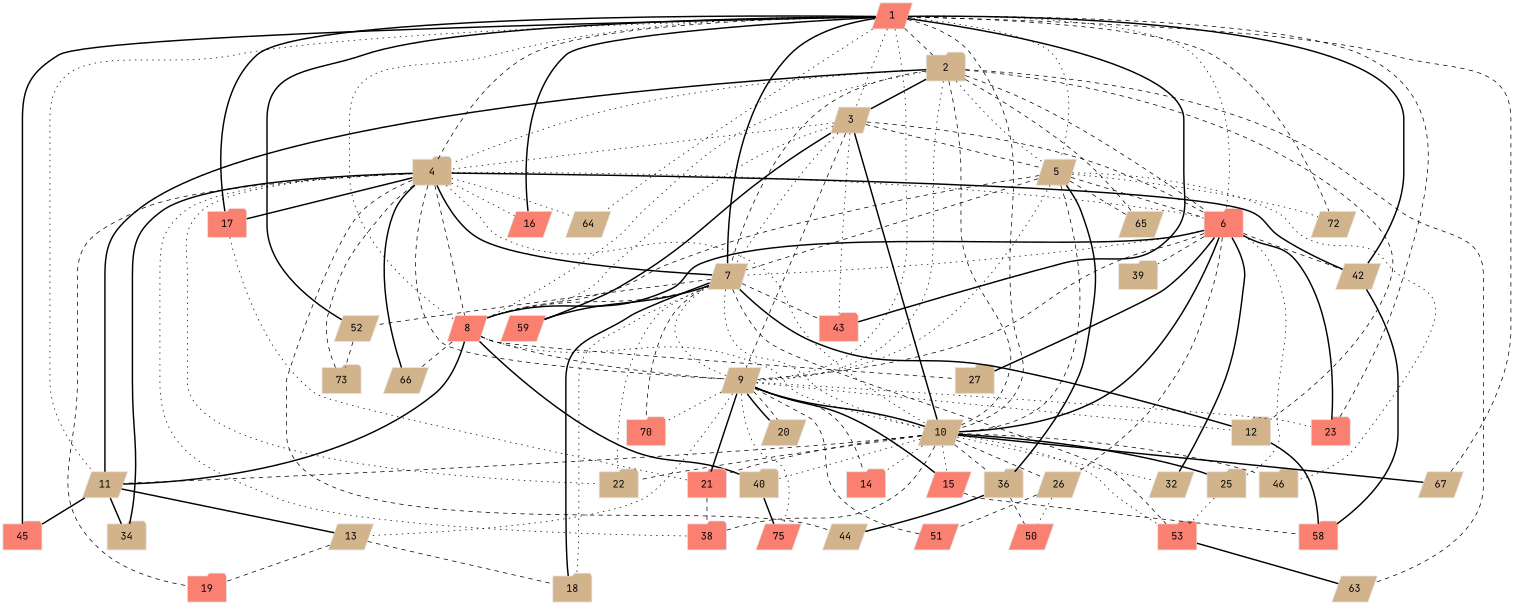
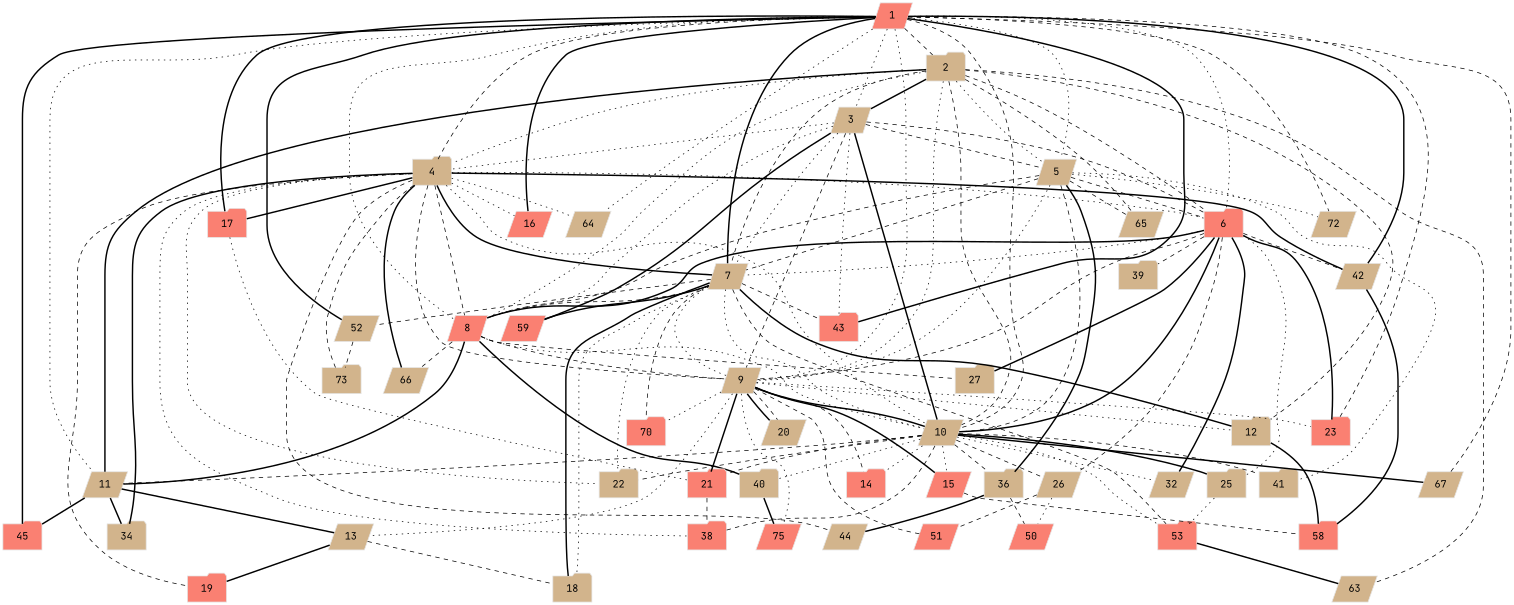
  graph {
    fontname="JetBrains Mono"
    node [color=gray90 fillcolor=tan fontname="JetBrains Mono" shape=parallelogram style=filled]
    edge [fontname="JetBrains Mono" style=dashed]
    1 [fillcolor=salmon super="+28"]
    2 [shape=folder super="+37"]
    3 [super="+24"]
    4 [shape=folder super="+48"]
    5 [super="+61"]
    6 [fillcolor=salmon shape=folder super="+30"]
    7 [super="+47"]
    8 [fillcolor=salmon super="+74"]
    9 [super="+49"]
    10 [super="+62"]
    11 [super="+55"]
    16 [fillcolor=salmon]
    17 [fillcolor=salmon shape=folder super="+35"]
    23 [fillcolor=salmon shape=folder super="+57"]
    42 [super="+54"]
    43 [fillcolor=salmon shape=folder super="+71"]
    45 [fillcolor=salmon shape=folder]
    52
    64
    67
    72
    12 [shape=folder super="+29"]
    63
    65
    59 [fillcolor=salmon]
    19 [fillcolor=salmon shape=folder]
    22 [shape=folder]
    34 [shape=folder]
    38 [fillcolor=salmon shape=folder]
    44
    66
    73 [shape=folder]
    36 [shape=folder]
-   46 [shape=folder]
+   46 [shape=folder label=41]
    25 [shape=folder super="+33"]
    26
    27 [shape=folder]
    32
    39 [shape=folder]
    18 [shape=folder super="+41"]
    53 [fillcolor=salmon shape=folder super="+76"]
    70 [fillcolor=salmon shape=folder]
    40 [shape=folder super="+68"]
    14 [fillcolor=salmon shape=folder super="+69"]
    13 [super="+56"]
    15 [fillcolor=salmon]
    20
    21 [fillcolor=salmon shape=folder super="+31"]
    51 [fillcolor=salmon]
    75 [fillcolor=salmon]
    58 [fillcolor=salmon shape=folder super="+60"]
    50 [fillcolor=salmon]
    1 -- 2
    1 -- 3 [style=dotted]
    1 -- 4
    1 -- 5 [style=dotted]
    1 -- 6 [style=dotted]
    1 -- 7 [style=bold]
    1 -- 8 [style=dotted]
    1 -- 9 [style=dotted]
    1 -- 10 [weight=2]
    1 -- 11 [style=dotted]
    1 -- 16 [style=bold]
    1 -- 17 [style=bold weight=2]
    1 -- 23
    1 -- 42 [style=bold]
    1 -- 43 [style=bold]
    1 -- 45 [style=bold]
    1 -- 52 [style=bold]
    1 -- 64 [style=dotted]
    1 -- 67
    1 -- 72
    2 -- 3 [style=bold]
    2 -- 4 [style=dotted]
    2 -- 5 [style=dotted]
    2 -- 6
    2 -- 7
    2 -- 8 [style=dotted]
    2 -- 9 [style=dotted]
    2 -- 10
    2 -- 11 [style=bold]
    2 -- 12
    2 -- 63
    2 -- 65
    3 -- 4 [style=dotted]
    3 -- 5
    3 -- 6 [weight=2]
    3 -- 7 [style=dotted weight=2]
    3 -- 8 [style=dotted]
    3 -- 9
    3 -- 10 [style=bold]
    3 -- 43 [style=dotted]
    3 -- 59 [style=bold]
    4 -- 6 [style=dotted]
    4 -- 7 [style=bold]
    4 -- 8
    4 -- 9
    4 -- 10 [style=dotted]
    4 -- 16 [style=dotted]
    4 -- 17 [style=bold]
    4 -- 42 [style=bold]
    4 -- 64 [style=dotted]
    4 -- 19
    4 -- 22 [style=dotted]
    4 -- 34 [style=bold]
    4 -- 38 [style=dotted]
    4 -- 44
    4 -- 66 [style=bold]
    4 -- 73
    5 -- 6
    5 -- 7 [weight=2]
    5 -- 8
    5 -- 9 [style=dotted]
    5 -- 10
    5 -- 72 [style=dotted]
    5 -- 65
    5 -- 36 [style=bold]
    5 -- 46 [style=dotted]
    6 -- 7 [style=dotted]
    6 -- 8 [style=bold]
    6 -- 9
    6 -- 10 [style=bold]
    6 -- 23 [style=bold]
    6 -- 42
    6 -- 25 [style=dotted weight=2]
    6 -- 26
    6 -- 27 [style=bold]
    6 -- 32 [style=bold]
    6 -- 39 [weight=2]
    7 -- 8
    7 -- 9 [style=dotted]
    7 -- 10 [style=dotted]
    7 -- 43
    7 -- 52
    7 -- 12 [style=bold]
    7 -- 59 [style=bold]
    7 -- 22 [style=dotted]
    7 -- 18 [style=bold]
    7 -- 18 [style=dotted]
    7 -- 53
    7 -- 70
    8 -- 9
    8 -- 10 [style=dotted weight=2]
    8 -- 11 [style=bold]
    8 -- 66
    8 -- 27
    8 -- 40 [style=bold]
    9 -- 10 [style=bold]
    9 -- 23 [style=dotted]
    9 -- 12 [style=dotted]
    9 -- 70 [style=dotted]
    9 -- 14 [weight=2]
    9 -- 13 [style=dotted]
    9 -- 15 [style=bold]
    9 -- 20 [style=bold]
    9 -- 20
    9 -- 21 [style=bold]
    9 -- 51
    9 -- 75 [style=dotted]
    10 -- 11
    10 -- 67 [style=bold]
    10 -- 22
    10 -- 38
    10 -- 36
    10 -- 46
    10 -- 25 [style=bold]
    10 -- 26
    10 -- 32 [style=dotted]
    10 -- 53 [style=dotted]
    10 -- 40 [style=dotted weight=2]
    10 -- 14 [style=dotted]
    10 -- 15 [style=dotted]
    10 -- 21
    11 -- 45 [style=bold]
    11 -- 34 [style=bold]
    11 -- 13 [style=bold]
    17 -- 21 [style=dotted]
    42 -- 58 [style=bold]
    52 -- 73
    12 -- 58 [style=bold]
    36 -- 44 [style=bold]
    36 -- 50
    25 -- 53 [style=dotted]
    26 -- 51
    26 -- 50 [style=dotted]
    53 -- 63 [style=bold]
    40 -- 75 [style=bold]
-   13 -- 19
+   13 -- 19 [style=bold]
    13 -- 18
    15 -- 58
    21 -- 38
  }
